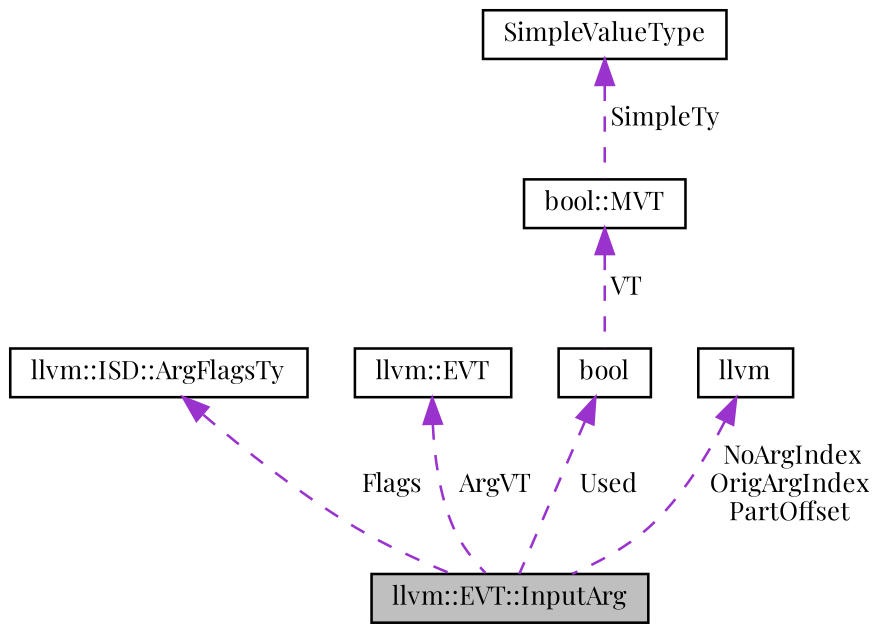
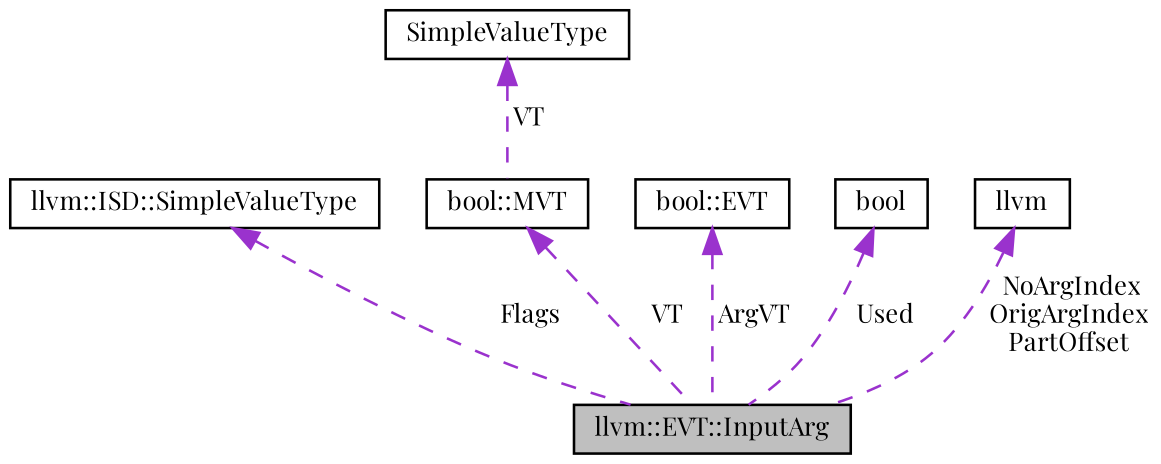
  digraph {
    fontname="Playfair Display"
    node [color=black fontname="Playfair Display" fontsize=10 shape=box]
    edge [color=darkorchid3 dir=back fontname="Playfair Display" fontsize=10 labelfontname=Helvetica labelfontsize=10 style=dashed]
    n1 [fillcolor=grey75 fontcolor=black height=0.2 label="llvm::EVT::InputArg" style=filled width=0.4]
-   n2 [height=0.2 label="llvm::ISD::ArgFlagsTy" width=0.4]
+   n2 [height=0.2 label="llvm::ISD::SimpleValueType" width=0.4]
    n3 [height=0.2 label="bool::MVT" width=0.4]
    n4 [height=0.2 label=SimpleValueType width=0.4]
-   n5 [height=0.2 label="llvm::EVT" width=0.4]
+   n5 [height=0.2 label="bool::EVT" width=0.4]
    n6 [height=0.2 label=bool width=0.4]
    n7 [height=0.2 label=llvm width=0.4]
    n2 -> n1 [label=" Flags"]
-   n3 -> n6 [label=" VT"]
-   n4 -> n3 [label=" SimpleTy"]
+   n3 -> n1 [label=" VT"]
+   n4 -> n3 [label=" VT"]
    n5 -> n1 [label=" ArgVT"]
    n6 -> n1 [label=" Used"]
    n7 -> n1 [label=" NoArgIndex\nOrigArgIndex\nPartOffset"]
  }
